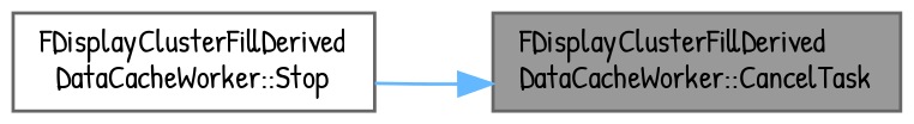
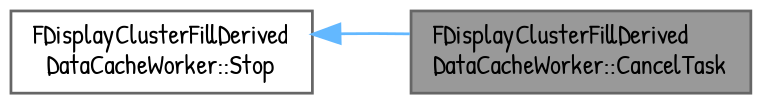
  digraph {
    rankdir=RL
    fontname="Patrick Hand"
    node [fontname="Patrick Hand" fontsize=10 shape=box style=filled]
    n1 [color=gray40 fillcolor=grey60 fontcolor=black height=0.2 label="FDisplayClusterFillDerived\lDataCacheWorker::CancelTask" width=0.4]
    n2 [color=grey40 fillcolor=white height=0.2 label="FDisplayClusterFillDerived\lDataCacheWorker::Stop" width=0.4]
-   n1 -> n2 [color=steelblue1 dir=back fontname="Patrick Hand" fontsize=10 labelfontname=Helvetica labelfontsize=10 style=solid]
+   n2 -> n1 [color=steelblue1 dir=back fontname="Patrick Hand" fontsize=10 labelfontname=Helvetica labelfontsize=10 style=solid]
  }
